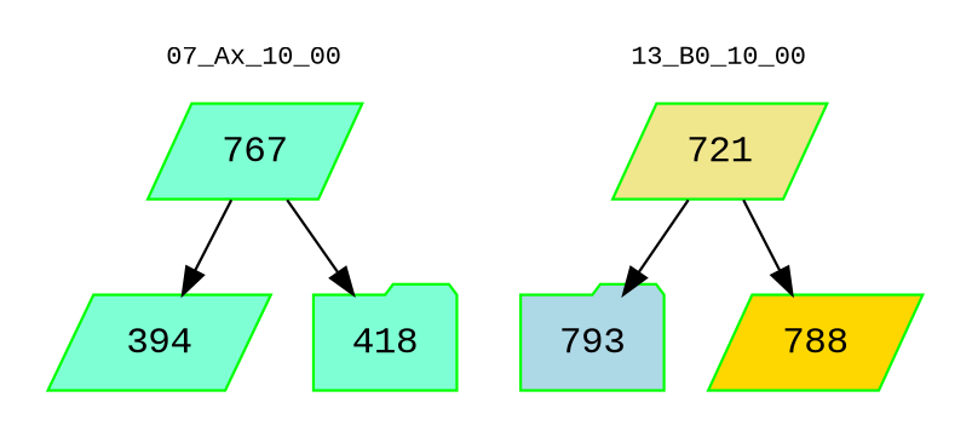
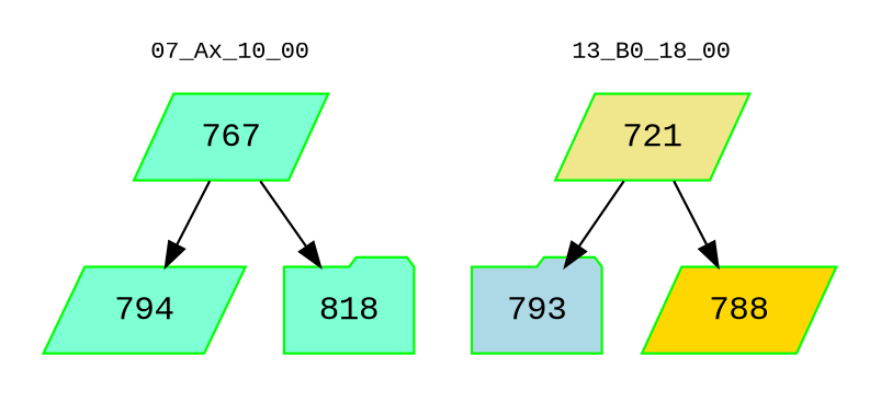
  digraph {
    fontname="Liberation Mono"
    node [color=green fillcolor=aquamarine fontname="Liberation Mono" shape=parallelogram style=filled]
    edge [color=black fontname="Liberation Mono"]
    n1 [label=767]
-   n2 [label=394]
-   n3 [label=418 shape=folder]
+   n2 [label=794]
+   n3 [label=818 shape=folder]
    n4 [fillcolor=khaki label=721]
    n5 [fillcolor=lightblue label=793 shape=folder]
    n6 [fillcolor=gold label=788]
    subgraph cluster_1 {
      color=white
      fontsize=10
      label="07_Ax_10_00"
      n1
      n2
      n3
    }
    subgraph cluster_2 {
      color=white
      fontsize=10
-     label="13_B0_10_00"
+     label="13_B0_18_00"
      n4
      n5
      n6
    }
    n1 -> n2
    n1 -> n3
    n4 -> n5
    n4 -> n6
  }
